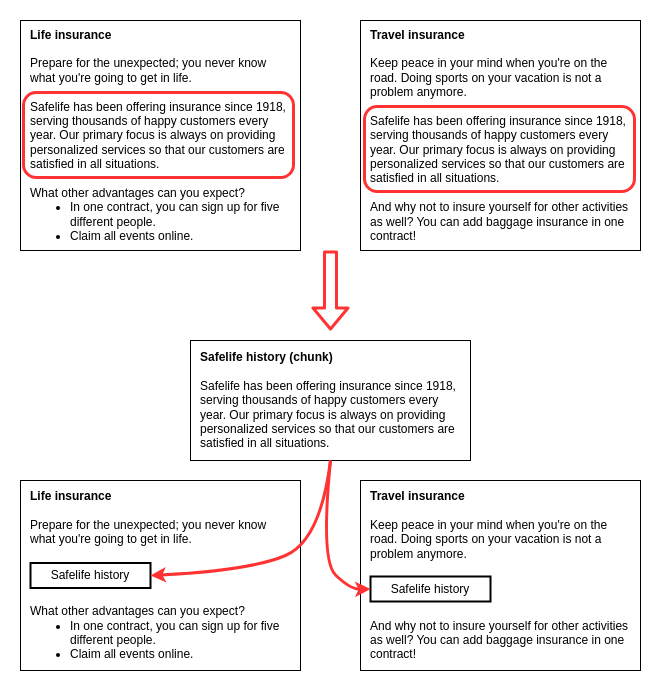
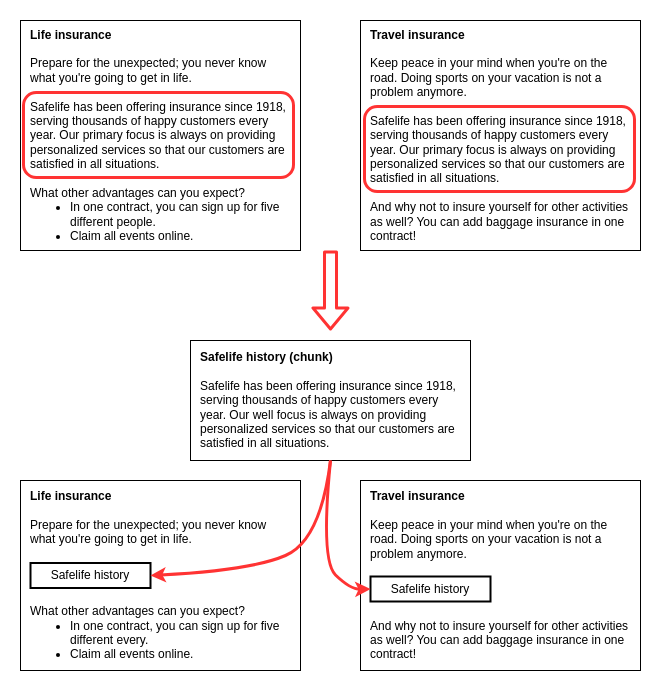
  <mxCell id="0" />
  <mxCell id="1" parent="0" />
  <mxCell id="2" value="&lt;p style=&quot;margin-top: 0pt ; margin-bottom: 0pt&quot;&gt;&lt;span style=&quot;margin-top: 0pt ; margin-bottom: 0pt&quot;&gt;&lt;b&gt;Life insurance&lt;/b&gt;&lt;/span&gt;&lt;/p&gt;&lt;p style=&quot;margin-top: 0pt ; margin-bottom: 0pt&quot;&gt;&lt;br&gt;&lt;/p&gt;&lt;p style=&quot;margin-top: 0pt ; margin-bottom: 0pt&quot;&gt;&lt;span style=&quot;margin-top: 0pt ; margin-bottom: 0pt&quot;&gt;Prepare for the unexpected; you never know what you're going to get in life.&lt;/span&gt;&lt;/p&gt;&lt;p style=&quot;margin-top: 0pt ; margin-bottom: 0pt&quot;&gt;&lt;br&gt;&lt;/p&gt;&lt;p style=&quot;margin-top: 0pt ; margin-bottom: 0pt&quot;&gt;&lt;span style=&quot;margin-top: 0pt ; margin-bottom: 0pt&quot;&gt;Safelife has been offering insurance since 1918, serving thousands of happy customers every year. Our primary focus is always on providing personalized services so that our customers are satisfied in all situations.&lt;/span&gt;&lt;/p&gt;&lt;p style=&quot;margin-top: 0pt ; margin-bottom: 0pt&quot;&gt;&lt;br&gt;&lt;/p&gt;&lt;p style=&quot;margin-top: 0pt ; margin-bottom: 0pt&quot;&gt;&lt;span style=&quot;margin-top: 0pt ; margin-bottom: 0pt&quot;&gt;What other advantages can you expect?&lt;/span&gt;&lt;/p&gt;&lt;ul style=&quot;margin-top: 0pt ; margin-bottom: 0pt&quot;&gt;&lt;li style=&quot;margin-top: 0pt ; margin-bottom: 0pt ; list-style-type: disc&quot;&gt;&lt;span style=&quot;margin-top: 0pt ; margin-bottom: 0pt&quot;&gt;In one contract, you can sign up for five different people.&lt;/span&gt;&lt;/li&gt;&lt;li style=&quot;margin-top: 0pt ; margin-bottom: 0pt ; list-style-type: disc&quot;&gt;&lt;span style=&quot;margin-top: 0pt ; margin-bottom: 0pt&quot;&gt;Claim all events online.&lt;/span&gt;&lt;/li&gt;&lt;/ul&gt;" style="rounded=0;whiteSpace=wrap;html=1;align=left;spacingLeft=0;spacing=10;fillColor=none;" vertex="1" parent="1"><mxGeometry x="20" y="20" width="280" height="230" as="geometry" /></mxCell>
  <mxCell id="3" value="&lt;p style=&quot;margin-top: 0pt ; margin-bottom: 0pt&quot;&gt;&lt;b&gt;Travel insurance&lt;/b&gt;&lt;/p&gt;&lt;p style=&quot;margin-top: 0pt ; margin-bottom: 0pt&quot;&gt;&lt;b&gt;&lt;br&gt;&lt;/b&gt;&lt;/p&gt;&lt;p style=&quot;margin-top: 0pt ; margin-bottom: 0pt&quot;&gt;Keep peace in your mind when you're on the road. Doing sports on your vacation is not a problem anymore.&lt;/p&gt;&lt;p style=&quot;margin-top: 0pt ; margin-bottom: 0pt&quot;&gt;&lt;br&gt;&lt;/p&gt;&lt;p style=&quot;margin-top: 0pt ; margin-bottom: 0pt&quot;&gt;Safelife has been offering insurance since 1918, serving thousands of happy customers every year. Our primary focus is always on providing personalized services so that our customers are satisfied in all situations.&lt;/p&gt;&lt;p style=&quot;margin-top: 0pt ; margin-bottom: 0pt&quot;&gt;&lt;br&gt;&lt;/p&gt;&lt;p style=&quot;margin-top: 0pt ; margin-bottom: 0pt&quot;&gt;And why not to insure yourself for other activities as well? You can add baggage insurance in one contract!&lt;/p&gt;" style="rounded=0;whiteSpace=wrap;html=1;align=left;spacingLeft=0;spacing=10;fillColor=none;" vertex="1" parent="1"><mxGeometry x="360" y="20" width="280" height="230" as="geometry" /></mxCell>
  <mxCell id="4" value="" style="rounded=1;whiteSpace=wrap;html=1;shadow=0;strokeColor=#FF3333;strokeWidth=3;fillColor=none;" vertex="1" parent="1"><mxGeometry x="23" y="92" width="270" height="85" as="geometry" /></mxCell>
  <mxCell id="5" value="" style="rounded=1;whiteSpace=wrap;html=1;shadow=0;strokeColor=#FF3333;strokeWidth=3;fillColor=none;" vertex="1" parent="1"><mxGeometry x="364" y="106" width="270" height="85" as="geometry" /></mxCell>
- <mxCell id="6" value="&lt;p style=&quot;margin-top: 0pt ; margin-bottom: 0pt&quot;&gt;&lt;span style=&quot;margin-top: 0pt ; margin-bottom: 0pt&quot;&gt;&lt;b&gt;Life insurance&lt;/b&gt;&lt;/span&gt;&lt;/p&gt;&lt;p style=&quot;margin-top: 0pt ; margin-bottom: 0pt&quot;&gt;&lt;br&gt;&lt;/p&gt;&lt;p style=&quot;margin-top: 0pt ; margin-bottom: 0pt&quot;&gt;&lt;span style=&quot;margin-top: 0pt ; margin-bottom: 0pt&quot;&gt;Prepare for the unexpected; you never know what you're going to get in life.&lt;/span&gt;&lt;/p&gt;&lt;p style=&quot;margin-top: 0pt ; margin-bottom: 0pt&quot;&gt;&lt;br&gt;&lt;/p&gt;&lt;p style=&quot;margin-top: 0pt ; margin-bottom: 0pt&quot;&gt;&lt;br&gt;&lt;/p&gt;&lt;p style=&quot;margin-top: 0pt ; margin-bottom: 0pt&quot;&gt;&lt;br&gt;&lt;/p&gt;&lt;p style=&quot;margin-top: 0pt ; margin-bottom: 0pt&quot;&gt;&lt;br&gt;&lt;/p&gt;&lt;p style=&quot;margin-top: 0pt ; margin-bottom: 0pt&quot;&gt;&lt;span style=&quot;margin-top: 0pt ; margin-bottom: 0pt&quot;&gt;What other advantages can you expect?&lt;/span&gt;&lt;/p&gt;&lt;ul style=&quot;margin-top: 0pt ; margin-bottom: 0pt&quot;&gt;&lt;li style=&quot;margin-top: 0pt ; margin-bottom: 0pt ; list-style-type: disc&quot;&gt;&lt;span style=&quot;margin-top: 0pt ; margin-bottom: 0pt&quot;&gt;In one contract, you can sign up for five different people.&lt;/span&gt;&lt;/li&gt;&lt;li style=&quot;margin-top: 0pt ; margin-bottom: 0pt ; list-style-type: disc&quot;&gt;&lt;span style=&quot;margin-top: 0pt ; margin-bottom: 0pt&quot;&gt;Claim all events online.&lt;/span&gt;&lt;/li&gt;&lt;/ul&gt;" style="rounded=0;whiteSpace=wrap;html=1;align=left;spacingLeft=0;spacing=10;fillColor=none;" vertex="1" parent="1"><mxGeometry x="20" y="480" width="280" height="190" as="geometry" /></mxCell>
+ <mxCell id="6" value="&lt;p style=&quot;margin-top: 0pt ; margin-bottom: 0pt&quot;&gt;&lt;span style=&quot;margin-top: 0pt ; margin-bottom: 0pt&quot;&gt;&lt;b&gt;Life insurance&lt;/b&gt;&lt;/span&gt;&lt;/p&gt;&lt;p style=&quot;margin-top: 0pt ; margin-bottom: 0pt&quot;&gt;&lt;br&gt;&lt;/p&gt;&lt;p style=&quot;margin-top: 0pt ; margin-bottom: 0pt&quot;&gt;&lt;span style=&quot;margin-top: 0pt ; margin-bottom: 0pt&quot;&gt;Prepare for the unexpected; you never know what you're going to get in life.&lt;/span&gt;&lt;/p&gt;&lt;p style=&quot;margin-top: 0pt ; margin-bottom: 0pt&quot;&gt;&lt;br&gt;&lt;/p&gt;&lt;p style=&quot;margin-top: 0pt ; margin-bottom: 0pt&quot;&gt;&lt;br&gt;&lt;/p&gt;&lt;p style=&quot;margin-top: 0pt ; margin-bottom: 0pt&quot;&gt;&lt;br&gt;&lt;/p&gt;&lt;p style=&quot;margin-top: 0pt ; margin-bottom: 0pt&quot;&gt;&lt;br&gt;&lt;/p&gt;&lt;p style=&quot;margin-top: 0pt ; margin-bottom: 0pt&quot;&gt;&lt;span style=&quot;margin-top: 0pt ; margin-bottom: 0pt&quot;&gt;What other advantages can you expect?&lt;/span&gt;&lt;/p&gt;&lt;ul style=&quot;margin-top: 0pt ; margin-bottom: 0pt&quot;&gt;&lt;li style=&quot;margin-top: 0pt ; margin-bottom: 0pt ; list-style-type: disc&quot;&gt;&lt;span style=&quot;margin-top: 0pt ; margin-bottom: 0pt&quot;&gt;In one contract, you can sign up for five different every.&lt;/span&gt;&lt;/li&gt;&lt;li style=&quot;margin-top: 0pt ; margin-bottom: 0pt ; list-style-type: disc&quot;&gt;&lt;span style=&quot;margin-top: 0pt ; margin-bottom: 0pt&quot;&gt;Claim all events online.&lt;/span&gt;&lt;/li&gt;&lt;/ul&gt;" style="rounded=0;whiteSpace=wrap;html=1;align=left;spacingLeft=0;spacing=10;fillColor=none;" vertex="1" parent="1"><mxGeometry x="20" y="480" width="280" height="190" as="geometry" /></mxCell>
  <mxCell id="7" value="&lt;span style=&quot;text-align: left&quot;&gt;Safelife history&lt;/span&gt;" style="rounded=0;whiteSpace=wrap;html=1;shadow=0;strokeColor=#000000;strokeWidth=2;fillColor=none;" vertex="1" parent="1"><mxGeometry x="30" y="562.5" width="120" height="25" as="geometry" /></mxCell>
  <mxCell id="8" value="&lt;p style=&quot;margin-top: 0pt ; margin-bottom: 0pt&quot;&gt;&lt;b&gt;Travel insurance&lt;/b&gt;&lt;/p&gt;&lt;p style=&quot;margin-top: 0pt ; margin-bottom: 0pt&quot;&gt;&lt;b&gt;&lt;br&gt;&lt;/b&gt;&lt;/p&gt;&lt;p style=&quot;margin-top: 0pt ; margin-bottom: 0pt&quot;&gt;Keep peace in your mind when you're on the road. Doing sports on your vacation is not a problem anymore.&lt;/p&gt;&lt;p style=&quot;margin-top: 0pt ; margin-bottom: 0pt&quot;&gt;&lt;br&gt;&lt;/p&gt;&lt;p style=&quot;margin-top: 0pt ; margin-bottom: 0pt&quot;&gt;&lt;br&gt;&lt;/p&gt;&lt;p style=&quot;margin-top: 0pt ; margin-bottom: 0pt&quot;&gt;&lt;br&gt;&lt;/p&gt;&lt;p style=&quot;margin-top: 0pt ; margin-bottom: 0pt&quot;&gt;&lt;br&gt;&lt;/p&gt;&lt;p style=&quot;margin-top: 0pt ; margin-bottom: 0pt&quot;&gt;And why not to insure yourself for other activities as well? You can add baggage insurance in one contract!&lt;/p&gt;" style="rounded=0;whiteSpace=wrap;html=1;align=left;spacingLeft=0;spacing=10;fillColor=none;" vertex="1" parent="1"><mxGeometry x="360" y="480" width="280" height="190" as="geometry" /></mxCell>
  <mxCell id="9" value="&lt;span style=&quot;text-align: left&quot;&gt;Safelife history&lt;/span&gt;" style="rounded=0;whiteSpace=wrap;html=1;shadow=0;strokeColor=#000000;strokeWidth=2;fillColor=none;" vertex="1" parent="1"><mxGeometry x="370" y="576" width="120" height="25" as="geometry" /></mxCell>
- <mxCell id="10" value="&lt;p style=&quot;margin-top: 0pt ; margin-bottom: 0pt&quot;&gt;&lt;span style=&quot;margin-top: 0pt ; margin-bottom: 0pt&quot;&gt;&lt;b&gt;Safelife history (chunk)&lt;/b&gt;&lt;/span&gt;&lt;/p&gt;&lt;p style=&quot;margin-top: 0pt ; margin-bottom: 0pt&quot;&gt;&lt;br&gt;&lt;/p&gt;&lt;p style=&quot;margin-top: 0pt ; margin-bottom: 0pt&quot;&gt;&lt;span style=&quot;margin-top: 0pt ; margin-bottom: 0pt&quot;&gt;Safelife has been offering insurance since 1918, serving thousands of happy customers every year. Our primary focus is always on providing personalized services so that our customers are satisfied in all situations.&lt;/span&gt;&lt;/p&gt;" style="rounded=0;whiteSpace=wrap;html=1;align=left;spacingLeft=0;spacing=10;fillColor=none;" vertex="1" parent="1"><mxGeometry x="190" y="340" width="280" height="120" as="geometry" /></mxCell>
+ <mxCell id="10" value="&lt;p style=&quot;margin-top: 0pt ; margin-bottom: 0pt&quot;&gt;&lt;span style=&quot;margin-top: 0pt ; margin-bottom: 0pt&quot;&gt;&lt;b&gt;Safelife history (chunk)&lt;/b&gt;&lt;/span&gt;&lt;/p&gt;&lt;p style=&quot;margin-top: 0pt ; margin-bottom: 0pt&quot;&gt;&lt;br&gt;&lt;/p&gt;&lt;p style=&quot;margin-top: 0pt ; margin-bottom: 0pt&quot;&gt;&lt;span style=&quot;margin-top: 0pt ; margin-bottom: 0pt&quot;&gt;Safelife has been offering insurance since 1918, serving thousands of happy customers every year. Our well focus is always on providing personalized services so that our customers are satisfied in all situations.&lt;/span&gt;&lt;/p&gt;" style="rounded=0;whiteSpace=wrap;html=1;align=left;spacingLeft=0;spacing=10;fillColor=none;" vertex="1" parent="1"><mxGeometry x="190" y="340" width="280" height="120" as="geometry" /></mxCell>
  <mxCell id="11" value="" style="curved=1;endArrow=classic;html=1;entryX=1;entryY=0.5;entryDx=0;entryDy=0;strokeColor=#FF3333;strokeWidth=3;" edge="1" parent="1" target="7"><mxGeometry width="50" height="50" relative="1" as="geometry"><mxPoint x="330" y="460" as="sourcePoint" /><mxPoint x="610" y="330" as="targetPoint" /><Array as="points"><mxPoint x="320" y="540" /><mxPoint x="250" y="570" /></Array></mxGeometry></mxCell>
  <mxCell id="12" value="" style="curved=1;endArrow=classic;html=1;entryX=0;entryY=0.5;entryDx=0;entryDy=0;strokeColor=#FF3333;strokeWidth=3;exitX=0.5;exitY=1;exitDx=0;exitDy=0;" edge="1" parent="1" source="10" target="9"><mxGeometry width="50" height="50" relative="1" as="geometry"><mxPoint x="340" y="470" as="sourcePoint" /><mxPoint x="160" y="585" as="targetPoint" /><Array as="points"><mxPoint x="320" y="560" /><mxPoint x="350" y="589" /></Array></mxGeometry></mxCell>
  <mxCell id="13" value="" style="shape=flexArrow;endArrow=classic;html=1;strokeColor=#FF3333;strokeWidth=3;" edge="1" parent="1"><mxGeometry width="50" height="50" relative="1" as="geometry"><mxPoint x="330" y="250" as="sourcePoint" /><mxPoint x="330" y="330" as="targetPoint" /></mxGeometry></mxCell>
